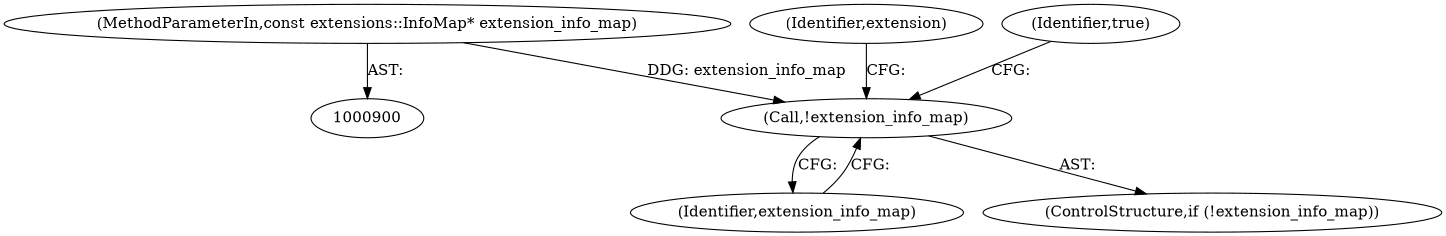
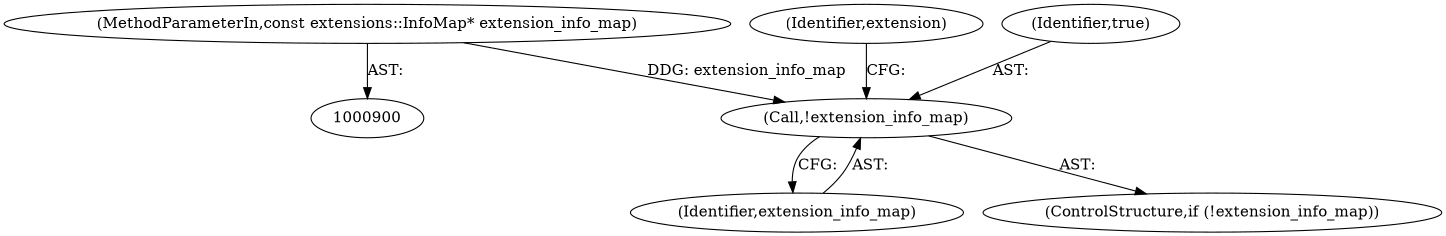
  digraph {
    n1 [label="(Call,!extension_info_map)"]
    n2 [label="(Identifier,extension_info_map)"]
    n3 [label="(ControlStructure,if (!extension_info_map))"]
    n4 [label="(MethodParameterIn,const extensions::InfoMap* extension_info_map)"]
    n5 [label=1000900]
    n6 [label="(Identifier,extension)"]
    n7 [label="(Identifier,true)"]
    n1 -> n2 [label="CFG: "]
    n1 -> n3 [label="AST: "]
-   n2 -> n1 [label="CFG: "]
+   n2 -> n1 [label="AST: "]
    n4 -> n1 [label="DDG: extension_info_map"]
    n4 -> n5 [label="AST: "]
    n6 -> n1 [label="CFG: "]
-   n7 -> n1 [label="CFG: "]
+   n7 -> n1 [label="AST: "]
  }
